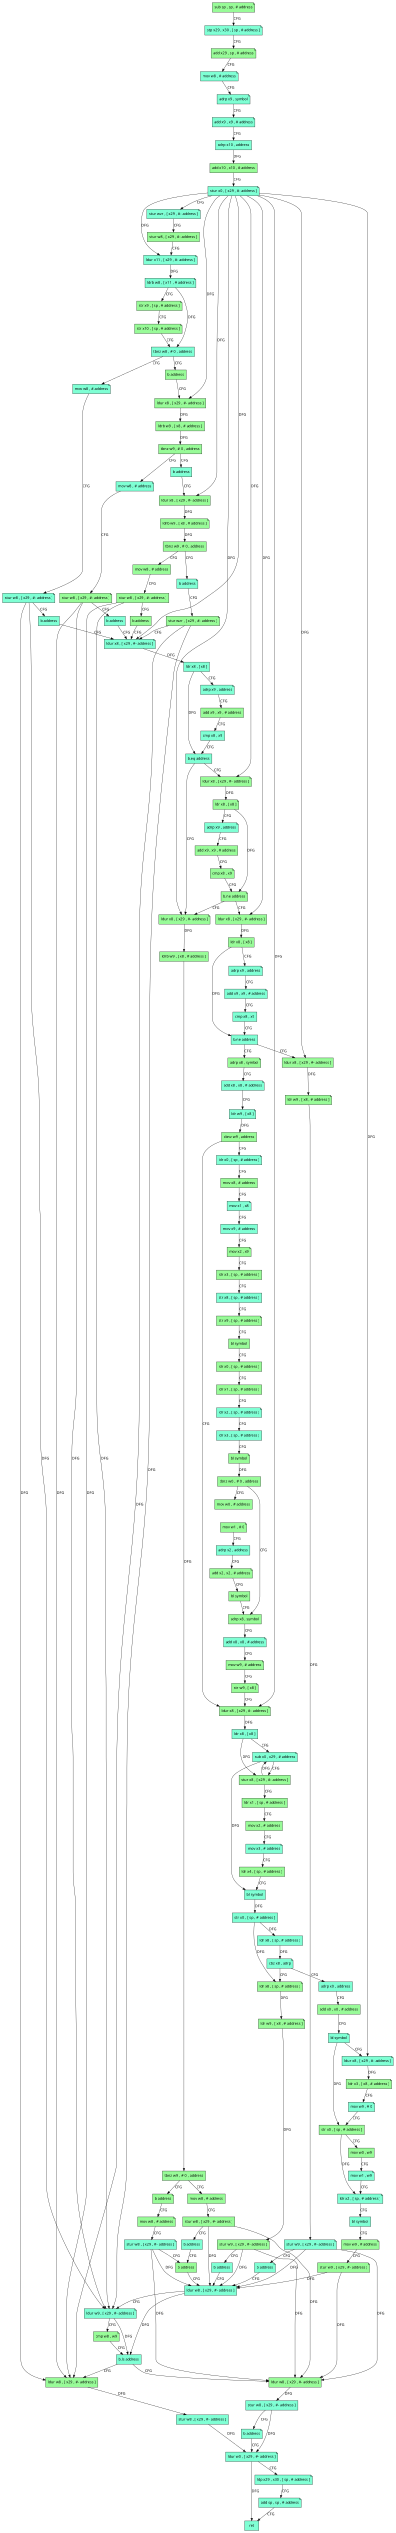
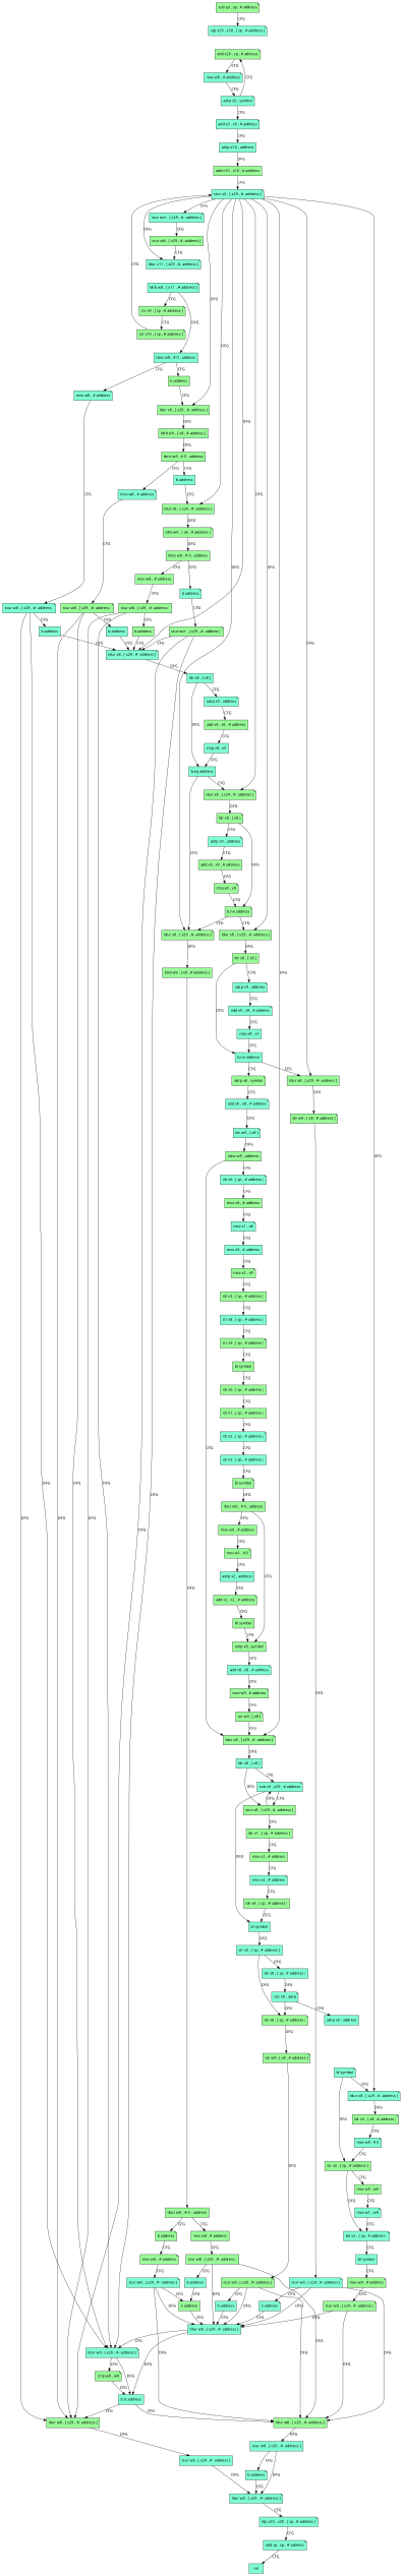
  digraph {
    fontname="Noto Sans"
    node [fillcolor=palegreen fontname="Noto Sans" shape=note style=filled]
    edge [fontname="Noto Sans"]
    n1 [label="sub sp , sp , # address"]
    n2 [fillcolor=aquamarine label="stp x29 , x30 , [ sp , # address ]"]
    n3 [label="add x29 , sp , # address"]
    n4 [fillcolor=aquamarine label="mov w8 , # address"]
    n5 [fillcolor=aquamarine label="adrp x9 , symbol"]
    n6 [fillcolor=aquamarine label="add x9 , x9 , # address"]
    n7 [fillcolor=aquamarine label="adrp x10 , address" shape=box]
    n8 [label="add x10 , x10 , # address" shape=box]
    n9 [fillcolor=aquamarine label="stur x0 , [ x29 , #- address ]"]
    n10 [fillcolor=aquamarine label="stur wzr , [ x29 , #- address ]"]
    n11 [fillcolor=aquamarine label="ldur x11 , [ x29 , #- address ]"]
    n12 [fillcolor=aquamarine label="ldur x8 , [ x29 , #- address ]"]
    n13 [label="ldur x8 , [ x29 , #- address ]" shape=box]
    n14 [label="ldur x8 , [ x29 , #- address ]"]
    n15 [label="ldur x8 , [ x29 , #- address ]"]
    n16 [label="ldur x8 , [ x29 , #- address ]" shape=box]
    n17 [label="ldur x8 , [ x29 , #- address ]" shape=box]
    n18 [label="ldur x8 , [ x29 , #- address ]" shape=box]
    n19 [label="ldur x8 , [ x29 , #- address ]"]
    n20 [fillcolor=aquamarine label="ldur x8 , [ x29 , #- address ]"]
    n21 [label="stur w8 , [ x29 , #- address ]" shape=box]
    n22 [fillcolor=aquamarine label="ldrb w8 , [ x11 , # address ]"]
    n23 [fillcolor=aquamarine label="ldr x8 , [ x8 ]" shape=box]
    n24 [label="ldrb w9 , [ x8 , # address ]" shape=box]
    n25 [label="ldrb w9 , [ x8 , # address ]" shape=box]
    n26 [label="ldr x8 , [ x8 ]"]
    n27 [label="ldr x8 , [ x8 ]" shape=box]
    n28 [label="ldrb w9 , [ x8 , # address ]"]
    n29 [label="ldr w9 , [ x8 , # address ]"]
    n30 [fillcolor=aquamarine label="ldr x8 , [ x8 ]" shape=box]
    n31 [label="ldr x3 , [ x8 , # address ]"]
    n32 [label="str x9 , [ sp , # address ]"]
    n33 [fillcolor=aquamarine label="tbnz w8 , # 0 , address" shape=box]
    n34 [label="str x10 , [ sp , # address ]"]
    n35 [fillcolor=aquamarine label="mov w8 , # address"]
    n36 [label="b address" shape=box]
    n37 [fillcolor=aquamarine label="stur w8 , [ x29 , #- address ]"]
    n38 [fillcolor=aquamarine label="b address" shape=box]
    n39 [fillcolor=aquamarine label="ldur w9 , [ x29 , #- address ]"]
    n40 [label="ldur w8 , [ x29 , #- address ]" shape=box]
    n41 [fillcolor=aquamarine label="b.ls address" shape=box]
    n42 [label="cmp w8 , w9"]
    n43 [fillcolor=aquamarine label="stur w8 , [ x29 , #- address ]" shape=box]
    n44 [fillcolor=aquamarine label="adrp x9 , address"]
    n45 [fillcolor=aquamarine label="b.eq address" shape=box]
    n46 [label="tbnz w9 , # 0 , address" shape=box]
    n47 [label="add x9 , x9 , # address" shape=box]
    n48 [fillcolor=aquamarine label="cmp x8 , x9" shape=box]
    n49 [label="tbnz w9 , # 0 , address" shape=box]
    n50 [fillcolor=aquamarine label="adrp x9 , address"]
    n51 [label="b.ne address"]
    n52 [fillcolor=aquamarine label="mov w8 , # address"]
    n53 [fillcolor=aquamarine label="b address" shape=box]
    n54 [label="stur w8 , [ x29 , #- address ]"]
    n55 [fillcolor=aquamarine label="b address" shape=box]
    n56 [label="mov w8 , # address" shape=box]
    n57 [label="b address"]
    n58 [label="stur w8 , [ x29 , #- address ]" shape=box]
    n59 [label="mov w8 , # address"]
    n60 [fillcolor=aquamarine label="b address" shape=box]
    n61 [fillcolor=aquamarine label="ldur w8 , [ x29 , #- address ]" shape=box]
    n62 [label="ldur w8 , [ x29 , #- address ]" shape=box]
    n63 [fillcolor=aquamarine label="stur w8 , [ x29 , #- address ]"]
    n64 [label="add x9 , x9 , # address" shape=box]
    n65 [label="cmp x8 , x9"]
    n66 [fillcolor=aquamarine label="adrp x9 , address"]
    n67 [fillcolor=aquamarine label="b.ne address" shape=box]
    n68 [label="tbnz w9 , # 0 , address" shape=box]
    n69 [label="b address" shape=box]
    n70 [fillcolor=aquamarine label="stur w8 , [ x29 , #- address ]" shape=box]
    n71 [fillcolor=aquamarine label="add x9 , x9 , # address"]
    n72 [label="adrp x8 , symbol"]
    n73 [fillcolor=aquamarine label="cmp x8 , x9" shape=box]
    n74 [fillcolor=aquamarine label="add x8 , x8 , # address"]
    n75 [fillcolor=aquamarine label="ldr w9 , [ x8 ]"]
    n76 [fillcolor=aquamarine label="stur w9 , [ x29 , #- address ]"]
    n77 [label="mov w8 , # address" shape=box]
    n78 [fillcolor=aquamarine label="b address"]
    n79 [label="stur w8 , [ x29 , #- address ]" shape=box]
    n80 [label="stur wzr , [ x29 , #- address ]"]
    n81 [label="b address" shape=box]
    n82 [label="cbnz w9 , address" shape=box]
    n83 [fillcolor=aquamarine label="ldr x0 , [ sp , # address ]"]
    n84 [label="mov x8 , # address" shape=box]
    n85 [fillcolor=aquamarine label="sub x0 , x29 , # address"]
    n86 [label="stur x8 , [ x29 , #- address ]" shape=box]
    n87 [fillcolor=aquamarine label="mov x1 , x8"]
    n88 [fillcolor=aquamarine label="b address"]
    n89 [fillcolor=aquamarine label="ldur w0 , [ x29 , #- address ]"]
    n90 [fillcolor=aquamarine label="b address"]
    n91 [fillcolor=aquamarine label="bl symbol" shape=box]
    n92 [label="ldr x1 , [ sp , # address ]" shape=box]
    n93 [fillcolor=aquamarine label="str x0 , [ sp , # address ]" shape=box]
    n94 [label="mov x2 , # address" shape=box]
    n95 [fillcolor=aquamarine label="mov x3 , # address"]
    n96 [label="ldr x4 , [ sp , # address ]" shape=box]
    n97 [fillcolor=aquamarine label="ldr x8 , [ sp , # address ]" shape=box]
    n98 [label="ldr x8 , [ sp , # address ]"]
    n99 [fillcolor=aquamarine label="cbz x8 , adrp"]
    n100 [label="ldr w9 , [ x8 , # address ]"]
    n101 [fillcolor=aquamarine label="adrp x0 , address" shape=box]
-   n102 [label="add x0 , x0 , # address" shape=box]
    n103 [fillcolor=aquamarine label="bl symbol"]
    n104 [label="stur w9 , [ x29 , #- address ]"]
    n105 [fillcolor=aquamarine label="mov x9 , # address" shape=box]
    n106 [label="mov x2 , x9"]
    n107 [label="ldr x3 , [ sp , # address ]" shape=box]
    n108 [fillcolor=aquamarine label="str x8 , [ sp , # address ]" shape=box]
    n109 [label="str x9 , [ sp , # address ]"]
    n110 [label="bl symbol" shape=box]
    n111 [label="ldr x0 , [ sp , # address ]" shape=box]
    n112 [label="ldr x1 , [ sp , # address ]" shape=box]
    n113 [fillcolor=aquamarine label="ldr x2 , [ sp , # address ]"]
    n114 [fillcolor=aquamarine label="ldr x3 , [ sp , # address ]" shape=box]
    n115 [label="bl symbol"]
    n116 [label="tbnz w0 , # 0 , address" shape=box]
    n117 [label="adrp x8 , symbol" shape=box]
    n118 [label="mov w0 , # address" shape=box]
    n119 [fillcolor=aquamarine label="add x8 , x8 , # address"]
    n120 [label="mov w1 , # 0"]
    n121 [label="mov w9 , # address"]
    n122 [fillcolor=aquamarine label="adrp x2 , address" shape=box]
    n123 [fillcolor=aquamarine label="ldp x29 , x30 , [ sp , # address ]"]
    n124 [fillcolor=aquamarine label=ret shape=box]
    n125 [fillcolor=aquamarine label="add sp , sp , # address"]
    n126 [label="str x0 , [ sp , # address ]" shape=box]
    n127 [label="mov w0 , w9" shape=box]
    n128 [fillcolor=aquamarine label="ldr x2 , [ sp , # address ]"]
    n129 [fillcolor=aquamarine label="mov w9 , # 0"]
    n130 [fillcolor=aquamarine label="mov w1 , w9"]
    n131 [fillcolor=aquamarine label="bl symbol" shape=box]
    n132 [label="mov w9 , # address"]
    n133 [label="stur w9 , [ x29 , #- address ]"]
    n134 [fillcolor=aquamarine label="b address" shape=box]
    n135 [label="str w9 , [ x8 ]"]
    n136 [label="add x2 , x2 , # address"]
    n137 [label="bl symbol" shape=box]
    n1 -> n2 [label=CFG]
-   n2 -> n3 [label=CFG]
+   n5 -> n3 [label=CFG]
    n3 -> n4 [label=CFG]
    n4 -> n5 [label=CFG]
    n5 -> n6 [label=CFG]
    n6 -> n7 [label=CFG]
    n7 -> n8 [label=DFG]
    n8 -> n9 [label=CFG]
    n9 -> n10 [label=CFG]
    n9 -> n11 [label=DFG]
    n9 -> n12 [label=DFG]
    n9 -> n13 [label=DFG]
    n9 -> n14 [label=DFG]
    n9 -> n15 [label=DFG]
    n9 -> n16 [label=DFG]
    n9 -> n17 [label=DFG]
    n9 -> n18 [label=DFG]
    n9 -> n19 [label=DFG]
    n9 -> n20 [label=DFG]
    n10 -> n21 [label=CFG]
-   n11 -> n22 [label=DFG]
    n12 -> n23 [label=DFG]
    n13 -> n24 [label=DFG]
    n14 -> n25 [label=DFG]
    n15 -> n26 [label=DFG]
    n16 -> n27 [label=DFG]
    n17 -> n28 [label=DFG]
    n18 -> n29 [label=DFG]
    n19 -> n30 [label=DFG]
    n20 -> n31 [label=DFG]
    n21 -> n11 [label=CFG]
    n22 -> n32 [label=CFG]
    n22 -> n33 [label=DFG]
    n23 -> n44 [label=CFG]
    n23 -> n45 [label=DFG]
    n24 -> n46 [label=DFG]
    n25 -> n49 [label=DFG]
    n26 -> n50 [label=CFG]
    n26 -> n51 [label=DFG]
    n27 -> n66 [label=CFG]
    n27 -> n67 [label=DFG]
    n28 -> n68 [label=DFG]
    n29 -> n76 [label=DFG]
    n30 -> n85 [label=CFG]
    n30 -> n86 [label=DFG]
    n31 -> n129 [label=CFG]
    n32 -> n34 [label=CFG]
    n33 -> n35 [label=CFG]
    n33 -> n36 [label=CFG]
-   n34 -> n33 [label=CFG]
+   n34 -> n9 [label=CFG]
    n35 -> n37 [label=CFG]
    n36 -> n13 [label=CFG]
    n37 -> n38 [label=CFG]
    n37 -> n39 [label=DFG]
    n37 -> n40 [label=DFG]
    n38 -> n12 [label=CFG]
    n39 -> n41 [label=DFG]
    n39 -> n42 [label=CFG]
    n40 -> n43 [label=DFG]
    n41 -> n40 [label=CFG]
    n41 -> n62 [label=CFG]
    n42 -> n41 [label=CFG]
    n43 -> n89 [label=DFG]
    n44 -> n47 [label=CFG]
    n45 -> n14 [label=CFG]
    n45 -> n15 [label=CFG]
    n46 -> n52 [label=CFG]
    n46 -> n53 [label=CFG]
    n47 -> n48 [label=CFG]
    n48 -> n45 [label=CFG]
    n49 -> n56 [label=CFG]
    n49 -> n57 [label=CFG]
    n50 -> n64 [label=CFG]
    n51 -> n14 [label=CFG]
    n51 -> n16 [label=CFG]
    n52 -> n54 [label=CFG]
    n53 -> n17 [label=CFG]
    n54 -> n39 [label=DFG]
    n54 -> n40 [label=DFG]
    n54 -> n55 [label=CFG]
    n55 -> n12 [label=CFG]
    n56 -> n58 [label=CFG]
    n57 -> n59 [label=CFG]
    n58 -> n60 [label=CFG]
    n58 -> n61 [label=DFG]
    n58 -> n62 [label=DFG]
    n59 -> n63 [label=CFG]
    n60 -> n69 [label=CFG]
    n61 -> n39 [label=CFG]
    n61 -> n41 [label=DFG]
    n62 -> n70 [label=DFG]
    n63 -> n61 [label=DFG]
    n63 -> n62 [label=DFG]
    n63 -> n69 [label=CFG]
    n64 -> n65 [label=CFG]
    n65 -> n51 [label=CFG]
    n66 -> n71 [label=CFG]
    n67 -> n18 [label=CFG]
    n67 -> n72 [label=CFG]
    n68 -> n77 [label=CFG]
    n68 -> n78 [label=CFG]
    n69 -> n61 [label=CFG]
    n70 -> n89 [label=DFG]
    n70 -> n90 [label=CFG]
    n71 -> n73 [label=CFG]
    n72 -> n74 [label=CFG]
    n73 -> n67 [label=CFG]
    n74 -> n75 [label=CFG]
    n75 -> n82 [label=DFG]
    n76 -> n61 [label=DFG]
    n76 -> n62 [label=DFG]
    n76 -> n88 [label=CFG]
    n77 -> n79 [label=CFG]
    n78 -> n80 [label=CFG]
    n79 -> n39 [label=DFG]
    n79 -> n40 [label=DFG]
    n79 -> n81 [label=CFG]
    n80 -> n12 [label=CFG]
    n80 -> n39 [label=DFG]
    n80 -> n40 [label=DFG]
    n81 -> n12 [label=CFG]
    n82 -> n19 [label=CFG]
    n82 -> n83 [label=CFG]
    n83 -> n84 [label=CFG]
    n84 -> n87 [label=CFG]
    n85 -> n86 [label=CFG]
    n85 -> n91 [label=DFG]
    n86 -> n85 [label=DFG]
    n86 -> n92 [label=CFG]
    n87 -> n105 [label=CFG]
    n88 -> n61 [label=CFG]
    n89 -> n123 [label=CFG]
-   n89 -> n124 [label=DFG]
    n90 -> n89 [label=CFG]
    n91 -> n93 [label=DFG]
    n92 -> n94 [label=CFG]
    n93 -> n97 [label=DFG]
    n93 -> n98 [label=DFG]
    n94 -> n95 [label=CFG]
    n95 -> n96 [label=CFG]
    n96 -> n91 [label=CFG]
    n97 -> n99 [label=DFG]
    n98 -> n100 [label=DFG]
    n99 -> n98 [label=CFG]
    n99 -> n101 [label=CFG]
    n100 -> n104 [label=DFG]
-   n101 -> n102 [label=CFG]
-   n102 -> n103 [label=CFG]
    n103 -> n20 [label=CFG]
    n103 -> n126 [label=DFG]
    n104 -> n61 [label=DFG]
    n104 -> n62 [label=DFG]
    n104 -> n134 [label=CFG]
    n105 -> n106 [label=CFG]
    n106 -> n107 [label=CFG]
    n107 -> n108 [label=CFG]
    n108 -> n109 [label=CFG]
    n109 -> n110 [label=CFG]
    n110 -> n111 [label=CFG]
    n111 -> n112 [label=CFG]
    n112 -> n113 [label=CFG]
    n113 -> n114 [label=CFG]
    n114 -> n115 [label=CFG]
    n115 -> n116 [label=DFG]
    n116 -> n117 [label=CFG]
    n116 -> n118 [label=CFG]
    n117 -> n119 [label=CFG]
+   n118 -> n120 [label=CFG]
    n119 -> n121 [label=CFG]
    n120 -> n122 [label=CFG]
    n121 -> n135 [label=CFG]
    n122 -> n136 [label=CFG]
    n123 -> n125 [label=CFG]
    n125 -> n124 [label=CFG]
    n126 -> n127 [label=CFG]
    n126 -> n128 [label=DFG]
    n127 -> n130 [label=CFG]
    n128 -> n131 [label=CFG]
    n129 -> n126 [label=CFG]
    n130 -> n128 [label=CFG]
    n131 -> n132 [label=CFG]
    n132 -> n133 [label=CFG]
    n133 -> n61 [label=DFG]
    n133 -> n62 [label=DFG]
    n134 -> n61 [label=CFG]
    n135 -> n19 [label=CFG]
    n136 -> n137 [label=CFG]
    n137 -> n117 [label=CFG]
  }
